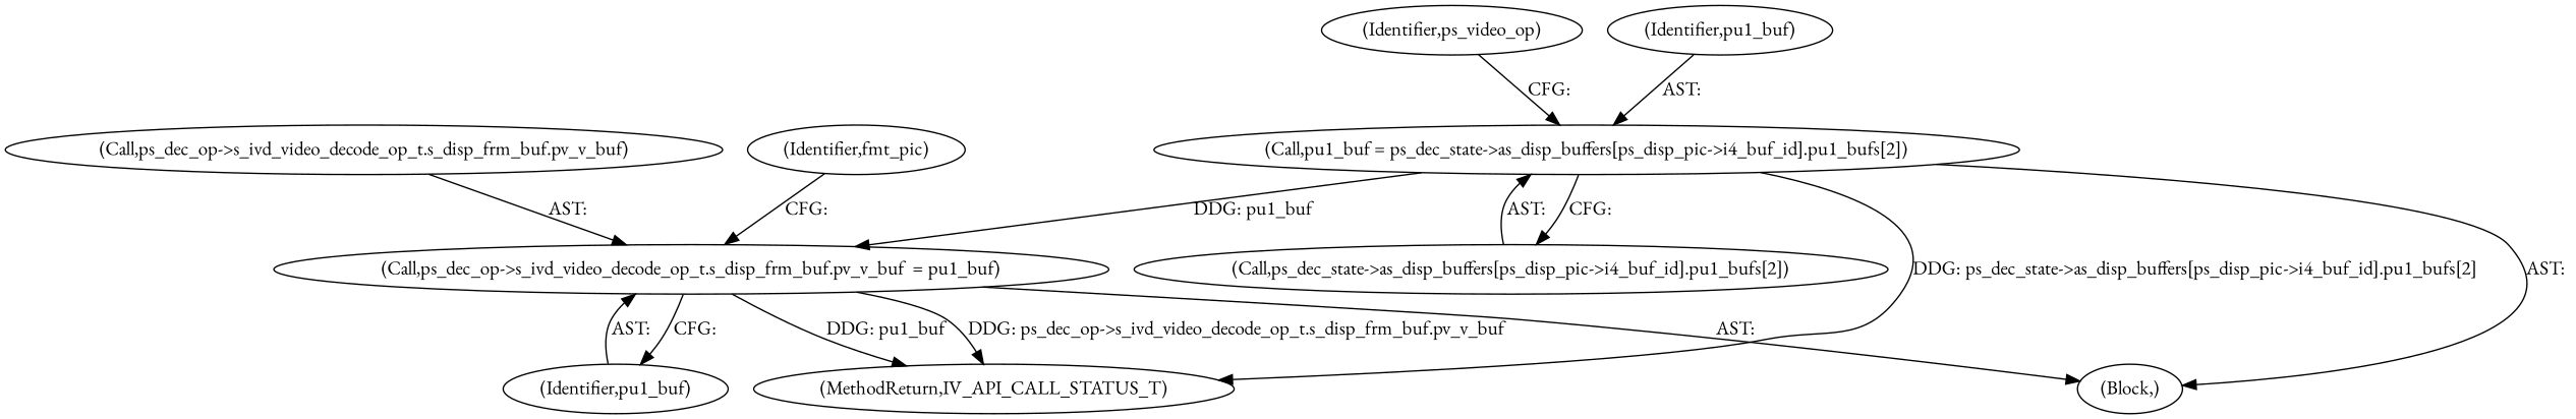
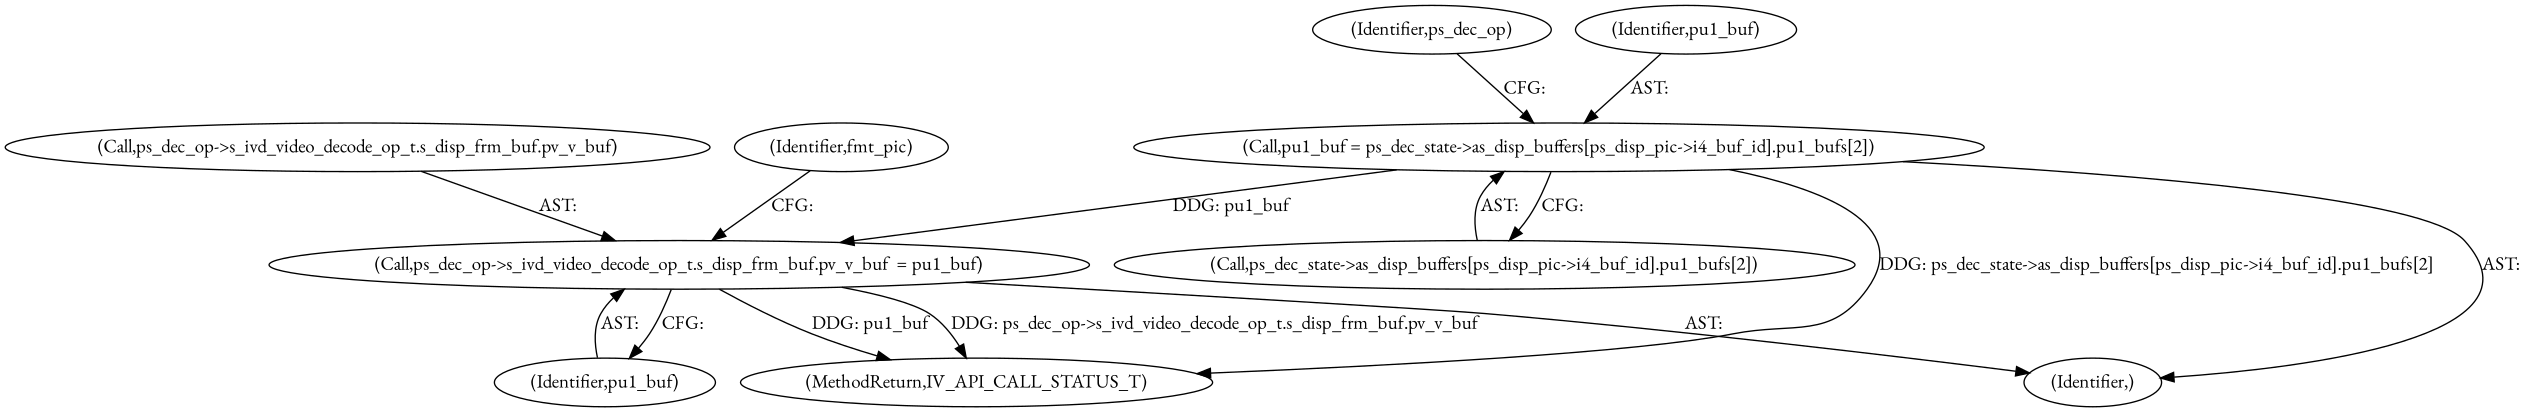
  digraph {
    fontname="EB Garamond"
    node [fontname="EB Garamond"]
    edge [fontname="EB Garamond"]
    n1 [label="(Call,pu1_buf = ps_dec_state->as_disp_buffers[ps_disp_pic->i4_buf_id].pu1_bufs[2])"]
    n2 [label="(Call,ps_dec_op->s_ivd_video_decode_op_t.s_disp_frm_buf.pv_v_buf  = pu1_buf)"]
-   n3 [label="(Block,)"]
+   n3 [label="(Identifier,)"]
    n4 [label="(Call,ps_dec_state->as_disp_buffers[ps_disp_pic->i4_buf_id].pu1_bufs[2])"]
    n5 [label="(MethodReturn,IV_API_CALL_STATUS_T)"]
    n6 [label="(Identifier,pu1_buf)"]
-   n7 [label="(Identifier,ps_video_op)"]
+   n7 [label="(Identifier,ps_dec_op)"]
    n8 [label="(Identifier,fmt_pic)"]
    n9 [label="(Identifier,pu1_buf)"]
    n10 [label="(Call,ps_dec_op->s_ivd_video_decode_op_t.s_disp_frm_buf.pv_v_buf)"]
    n1 -> n2 [label="DDG: pu1_buf"]
    n1 -> n3 [label="AST: "]
    n1 -> n4 [label="CFG: "]
    n1 -> n5 [label="DDG: ps_dec_state->as_disp_buffers[ps_disp_pic->i4_buf_id].pu1_bufs[2]"]
    n2 -> n3 [label="AST: "]
    n2 -> n5 [label="DDG: pu1_buf"]
    n2 -> n5 [label="DDG: ps_dec_op->s_ivd_video_decode_op_t.s_disp_frm_buf.pv_v_buf"]
    n2 -> n6 [label="CFG: "]
    n4 -> n1 [label="AST: "]
    n6 -> n2 [label="AST: "]
    n7 -> n1 [label="CFG: "]
    n8 -> n2 [label="CFG: "]
    n9 -> n1 [label="AST: "]
    n10 -> n2 [label="AST: "]
  }
